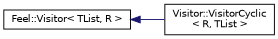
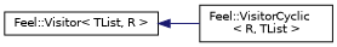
  digraph {
    rankdir=LR
    node [color=black fillcolor=white fontname=Helvetica fontsize=10 shape=record style=filled]
    n1 [height=0.2 label="Feel::Visitor\< TList, R \>" width=0.4]
-   n2 [height=0.2 label="Visitor::VisitorCyclic\l\< R, TList \>" width=0.4]
+   n2 [height=0.2 label="Feel::VisitorCyclic\l\< R, TList \>" width=0.4]
    n1 -> n2 [color=midnightblue dir=back fontname=Helvetica fontsize=10 labelfontname=Helvetica labelfontsize=10 style=solid]
  }
